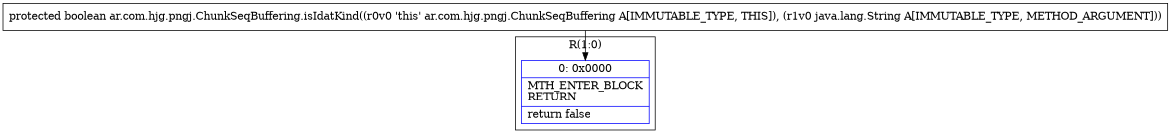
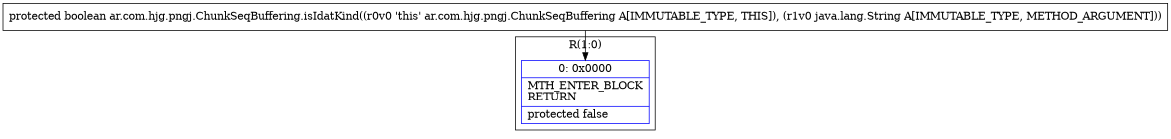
  digraph {
    node [shape=record]
-   n1 [color=blue label="{0\:\ 0x0000|MTH_ENTER_BLOCK\lRETURN\l|return false\l}"]
+   n1 [color=blue label="{0\:\ 0x0000|MTH_ENTER_BLOCK\lRETURN\l|protected false\l}"]
    n2 [label="{protected boolean ar.com.hjg.pngj.ChunkSeqBuffering.isIdatKind((r0v0 'this' ar.com.hjg.pngj.ChunkSeqBuffering A[IMMUTABLE_TYPE, THIS]), (r1v0 java.lang.String A[IMMUTABLE_TYPE, METHOD_ARGUMENT])) }"]
    subgraph cluster_1 {
      label="R(1:0)"
      n1
    }
    n2 -> n1
  }
